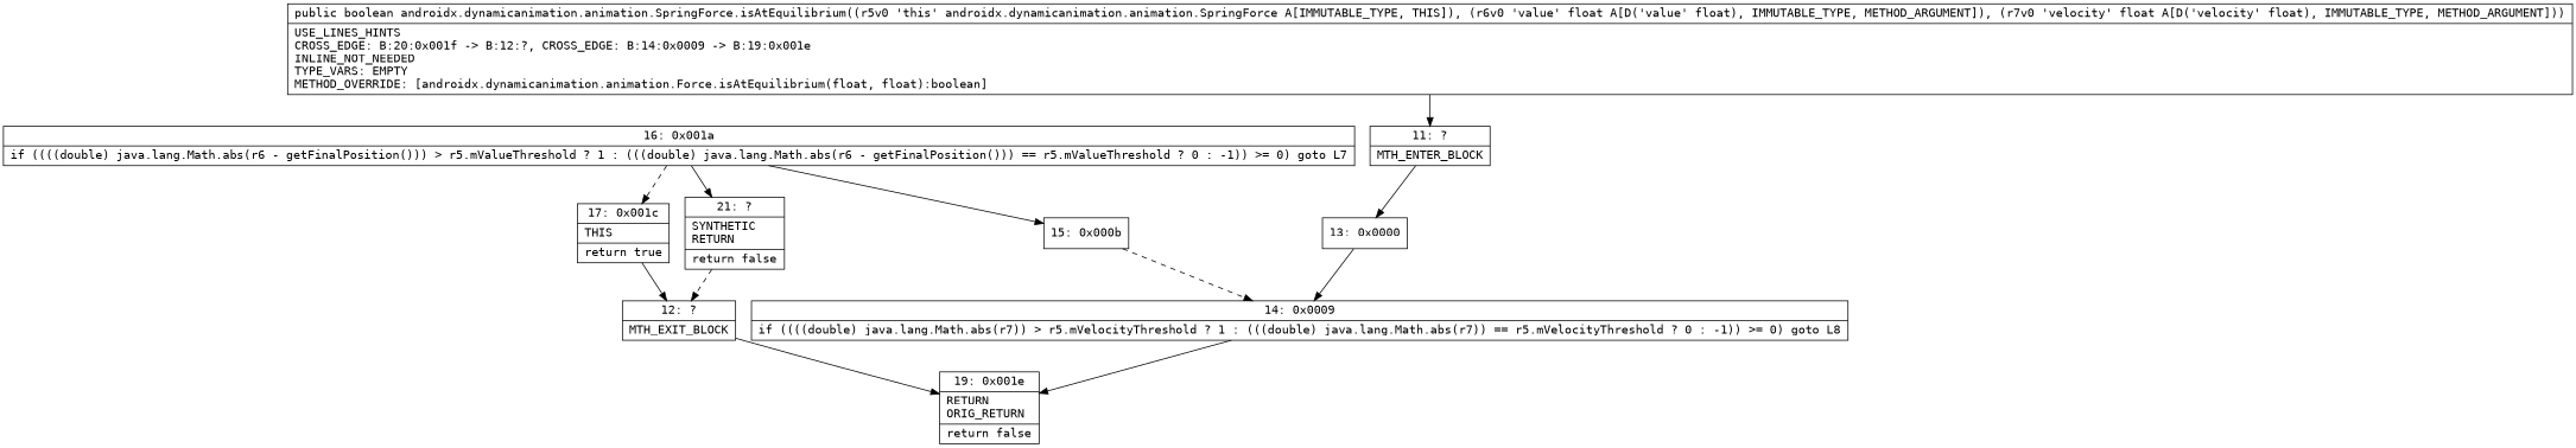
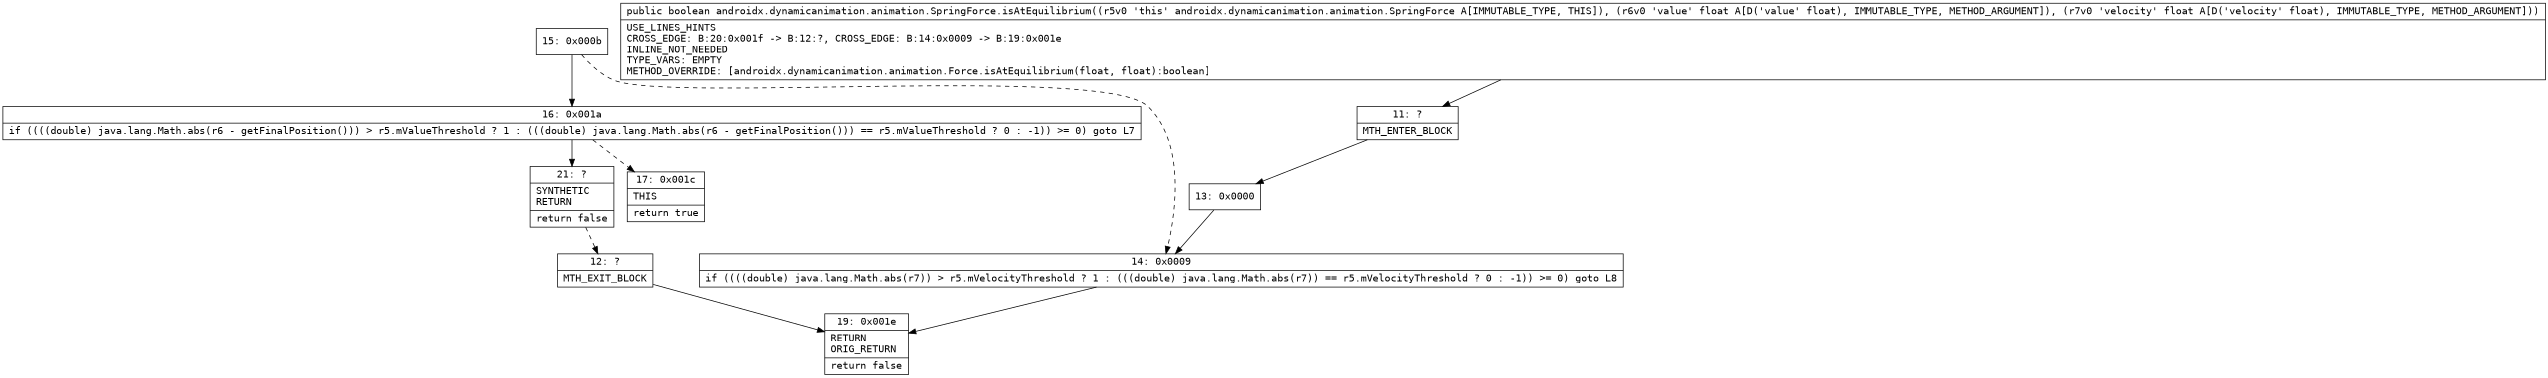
  digraph {
    fontname="DejaVu Sans Mono"
    node [fontname="DejaVu Sans Mono" shape=record]
    edge [fontname="DejaVu Sans Mono"]
    n1 [label="{11\:\ ?|MTH_ENTER_BLOCK\l}"]
    n2 [label="{13\:\ 0x0000}"]
    n3 [label="{14\:\ 0x0009|if ((((double) java.lang.Math.abs(r7)) \> r5.mVelocityThreshold ? 1 : (((double) java.lang.Math.abs(r7)) == r5.mVelocityThreshold ? 0 : \-1)) \>= 0) goto L8\l}"]
    n4 [label="{19\:\ 0x001e|RETURN\lORIG_RETURN\l|return false\l}"]
    n5 [label="{15\:\ 0x000b}"]
    n6 [label="{16\:\ 0x001a|if ((((double) java.lang.Math.abs(r6 \- getFinalPosition())) \> r5.mValueThreshold ? 1 : (((double) java.lang.Math.abs(r6 \- getFinalPosition())) == r5.mValueThreshold ? 0 : \-1)) \>= 0) goto L7\l}"]
    n7 [label="{17\:\ 0x001c|THIS\l|return true\l}"]
    n8 [label="{21\:\ ?|SYNTHETIC\lRETURN\l|return false\l}"]
    n9 [label="{12\:\ ?|MTH_EXIT_BLOCK\l}"]
    n10 [label="{public boolean androidx.dynamicanimation.animation.SpringForce.isAtEquilibrium((r5v0 'this' androidx.dynamicanimation.animation.SpringForce A[IMMUTABLE_TYPE, THIS]), (r6v0 'value' float A[D('value' float), IMMUTABLE_TYPE, METHOD_ARGUMENT]), (r7v0 'velocity' float A[D('velocity' float), IMMUTABLE_TYPE, METHOD_ARGUMENT]))  | USE_LINES_HINTS\lCROSS_EDGE: B:20:0x001f \-\> B:12:?, CROSS_EDGE: B:14:0x0009 \-\> B:19:0x001e\lINLINE_NOT_NEEDED\lTYPE_VARS: EMPTY\lMETHOD_OVERRIDE: [androidx.dynamicanimation.animation.Force.isAtEquilibrium(float, float):boolean]\l}"]
    n1 -> n2
    n2 -> n3
    n3 -> n4
    n5 -> n3 [style=dashed]
-   n6 -> n5
+   n5 -> n6
    n6 -> n7 [style=dashed]
    n6 -> n8
-   n7 -> n9
    n8 -> n9 [style=dashed]
    n9 -> n4
    n10 -> n1
  }
